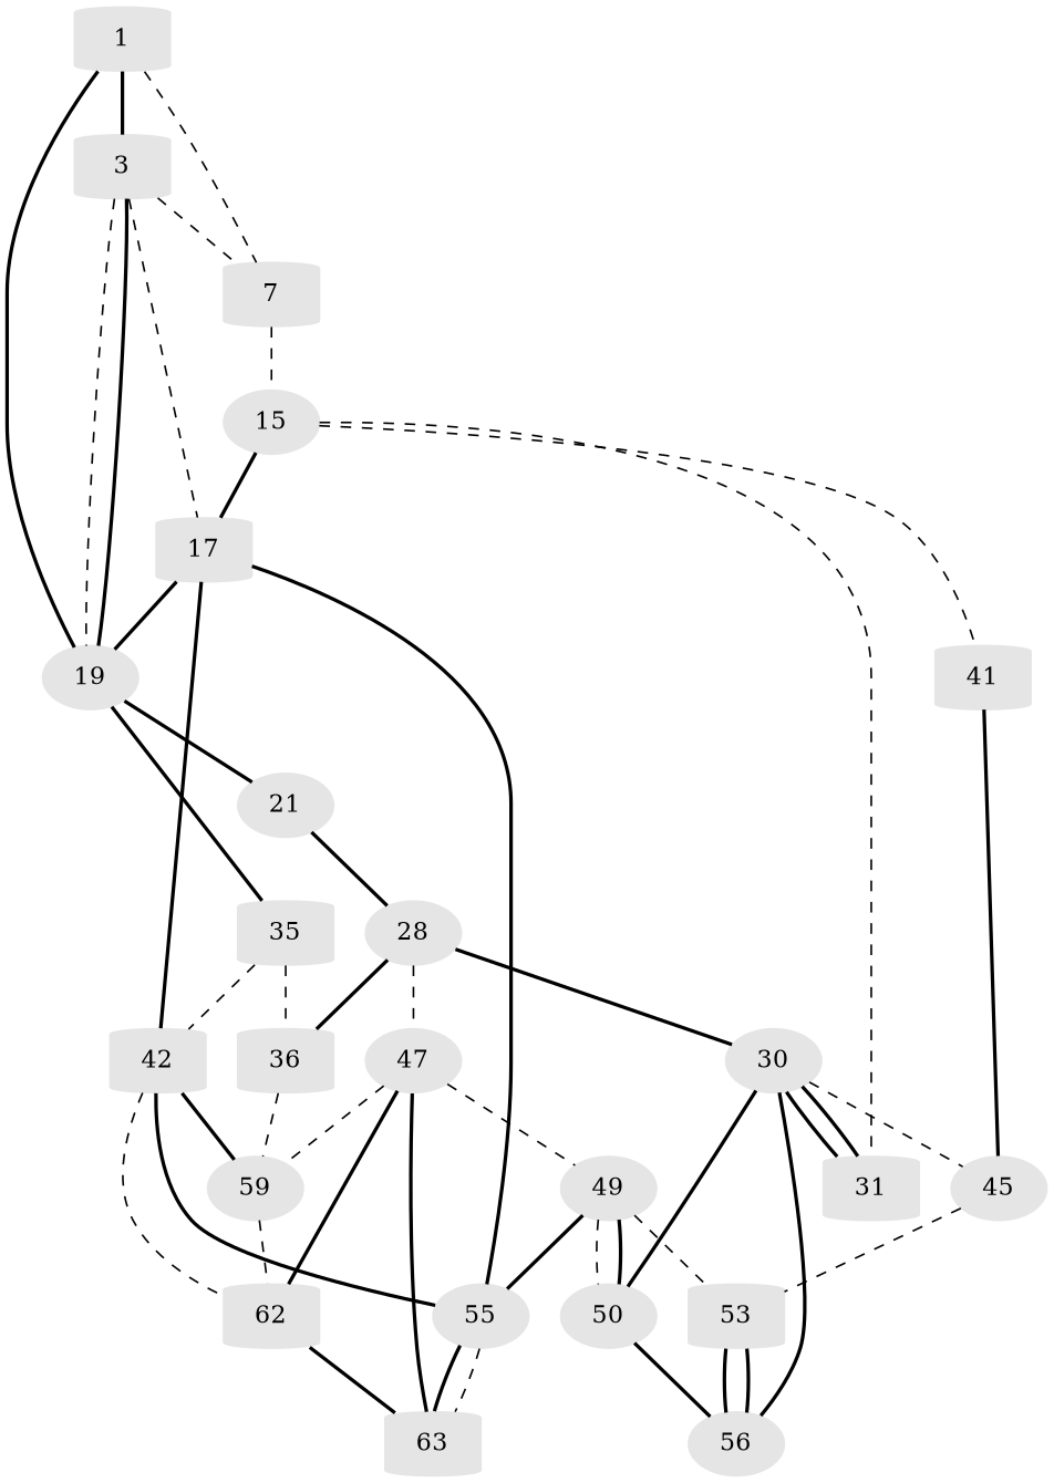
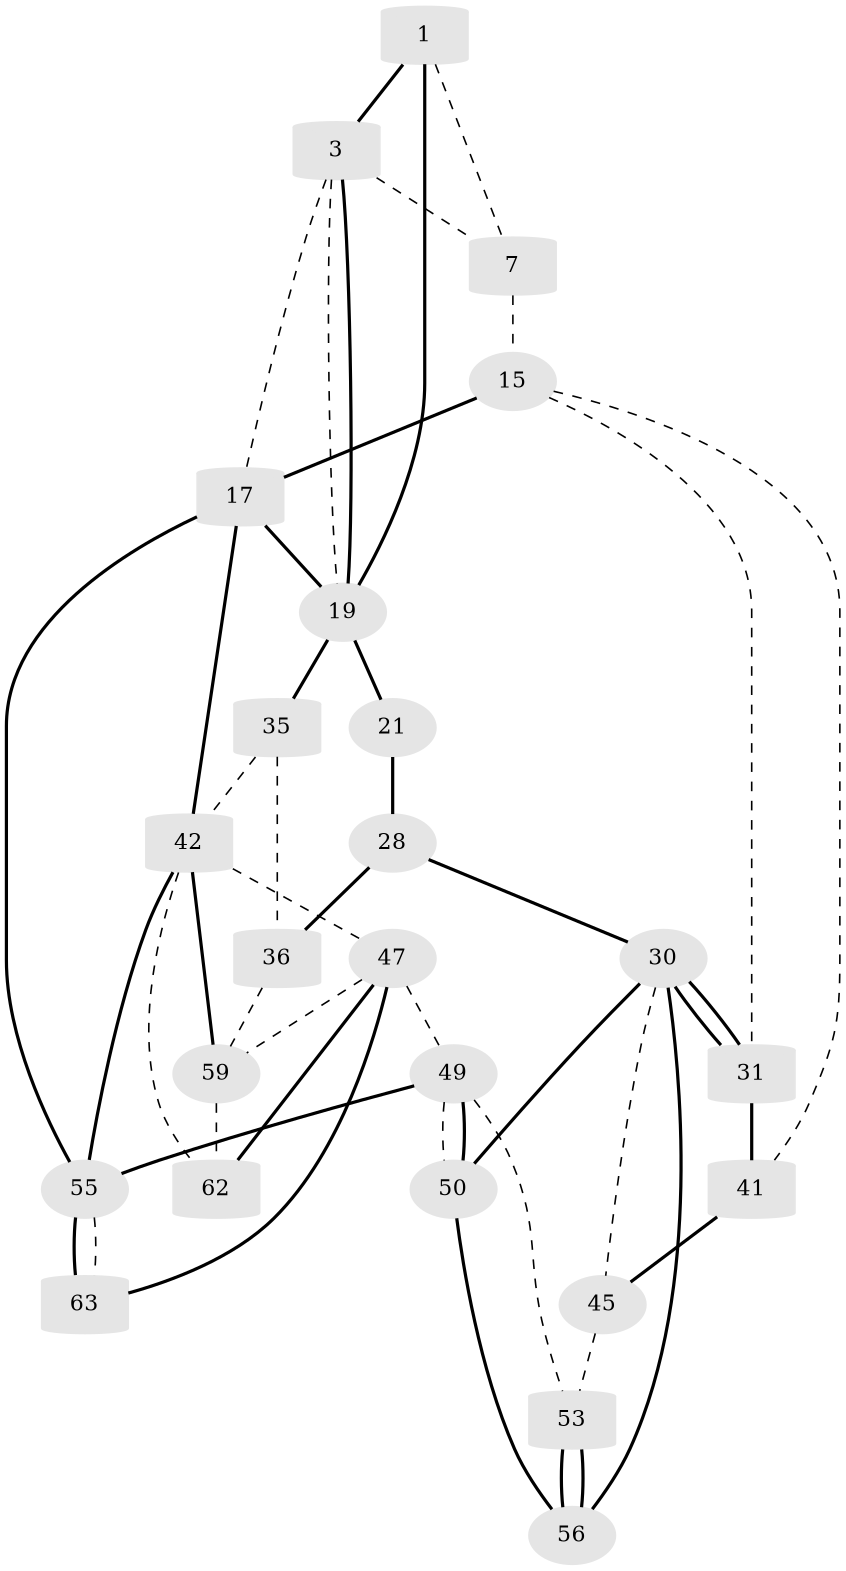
  graph {
    node [color=gray90 shape=cylinder style=filled]
    edge [style=bold]
    1 [super="+2+6"]
    3 [super="+4"]
    7 [super="+8"]
    19 [shape=ellipse super="+20+24"]
    17 [super="+18+23"]
    15 [shape=ellipse super="+26+16"]
    21 [shape=ellipse super="+22"]
    35
    28 [shape=ellipse super="+37+29"]
    42 [super="+43+58"]
    55 [shape=ellipse]
    31 [super="+32"]
    41
    45 [shape=ellipse super="+46"]
    59 [shape=ellipse super="+60"]
    62 [super="+64"]
    63
    36
    30 [shape=ellipse super="+40"]
    47 [shape=ellipse super="+52+48"]
    50 [shape=ellipse]
    56 [shape=ellipse super="+57"]
    49 [shape=ellipse super="+54"]
    53
    1 -- 3
    1 -- 7 [style=dashed]
    1 -- 19
    3 -- 7 [style=dashed]
    3 -- 19 [style=dashed]
    3 -- 19
    3 -- 17 [style=dashed]
    7 -- 15 [style=dashed]
    19 -- 21 [weight=2]
    19 -- 35
    17 -- 19
    17 -- 42 [weight=2]
    17 -- 55
    15 -- 17 [weight=2]
    15 -- 31 [style=dashed]
    15 -- 41 [style=dashed]
    21 -- 28
    35 -- 42 [style=dashed]
    35 -- 36 [style=dashed]
    28 -- 36
    28 -- 30
-   28 -- 47 [style=dashed weight=2]
+   42 -- 47 [style=dashed weight=2]
    42 -- 55
    42 -- 59
    42 -- 62 [style=dashed]
    55 -- 63
    55 -- 63 [style=dashed]
+   31 -- 41
    41 -- 45
    45 -- 53 [style=dashed]
    59 -- 62 [style=dashed]
-   62 -- 63
    36 -- 59 [style=dashed]
    30 -- 31 [weight=2]
    30 -- 31
    30 -- 45 [style=dashed]
    30 -- 50
    30 -- 56
    47 -- 59 [style=dashed]
    47 -- 62
    47 -- 63
    47 -- 49 [style=dashed]
    50 -- 56
    49 -- 55
    49 -- 50 [style=dashed]
    49 -- 50
    49 -- 53 [style=dashed]
    53 -- 56
    53 -- 56
  }
